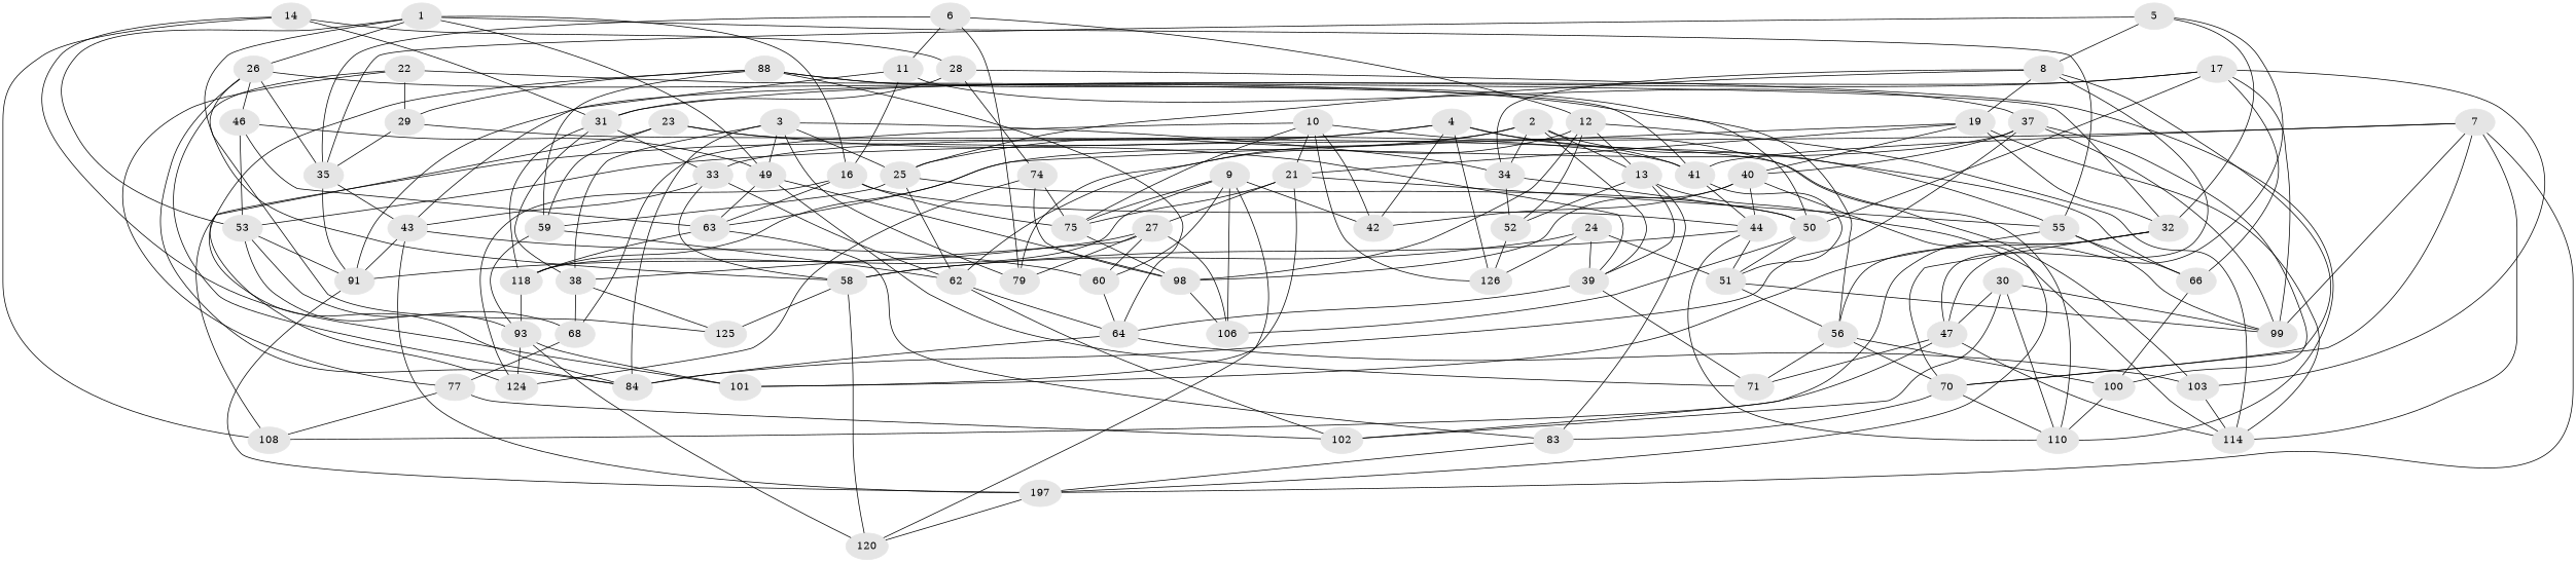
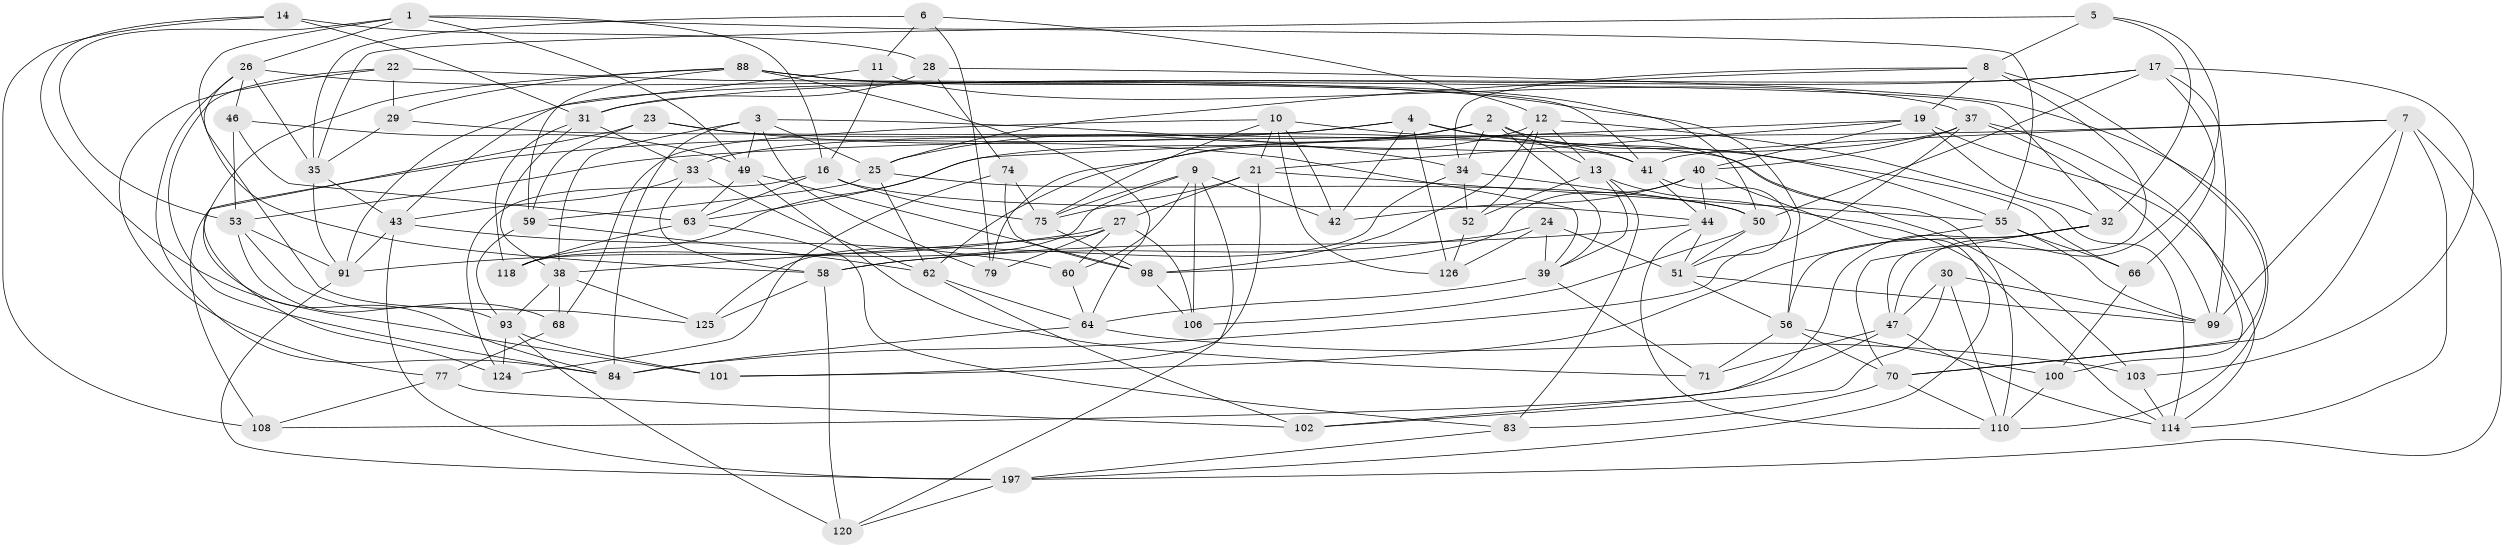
  graph {
    node [color=gray90 style=filled]
    1 [super="+65"]
    16 [super="+84"]
    26 [super="+136"]
    49 [super="+121"]
    53 [super="+80"]
    55 [super="+133"]
    58 [super="+94"]
    75 [super="+115"]
    44 [super="+132"]
    63 [super="+123"]
    124
    n12 [label=84 super="+86"]
    35 [super="+69"]
    46
    56 [super="+128"]
    125
    98 [super="+134"]
    71
    68
    91 [super="+137"]
    93 [super="+96"]
    66
    99 [super="+135"]
    101
    120
    2 [super="+122"]
    13 [super="+61"]
    25 [super="+88"]
    34 [super="+76"]
    39 [super="+113"]
    79
    114 [super="+131"]
    52
    83
    62 [super="+105"]
    50 [super="+57"]
    59 [super="+109"]
    64 [super="+112"]
    3 [super="+104"]
    38 [super="+111"]
    4 [super="+78"]
    33 [super="+130"]
    41 [super="+81"]
    42
    108
    126
    43 [super="+87"]
    51 [super="+67"]
    100
    8 [super="+138"]
    47 [super="+95"]
    70 [super="+92"]
    19 [super="+54"]
    5
    32 [super="+36"]
    102
    6
    11
    12 [super="+119"]
    37 [super="+72"]
    7 [super="+97"]
    n62 [label=197 super="+117"]
    110 [super="+116"]
    118
    21 [super="+90"]
    40 [super="+89"]
    9 [super="+15"]
    60
    106
    10 [super="+82"]
    27 [super="+129"]
    77
    14 [super="+45"]
    28
    31 [super="+73"]
    74
    17 [super="+20"]
    103
    n79 [label=88 super="+127"]
    29
    22
    23
    24
    30
    1 -- 16
    1 -- 26
    1 -- 49
    1 -- 53
    1 -- 55
    1 -- 58
    16 -- 75
    16 -- 44
    16 -- 63
    16 -- 124
    26 -- n12
    26 -- 35
    26 -- 46
    26 -- 56
    26 -- 125
    49 -- 63
    49 -- 98
    49 -- 71
    53 -- 68
    53 -- 91
    53 -- 93
    55 -- 66
    55 -- 99
    55 -- 101
    58 -- 125
    58 -- 120
    75 -- 98
    44 -- 58
    44 -- 51
    44 -- 110
    63 -- 83
    63 -- 118
    35 -- 91
    35 -- 43
    46 -- 49
    46 -- 53
    46 -- 63
    56 -- 71
    56 -- 100
    56 -- 70
    98 -- 106
    68 -- 77
    91 -- n62
    93 -- 124
    93 -- 101
    93 -- 120
    66 -- 100
    2 -- 55
    2 -- 13
    2 -- 25
    2 -- 34
    2 -- 39
    2 -- 79
    13 -- 39
    13 -- 114
    13 -- 52
    13 -- 83
    25 -- 62
    25 -- 50
    25 -- 59
+   34 -- 125
    34 -- 52
    34 -- 50
    39 -- 71
    39 -- 64
    52 -- 126
    83 -- n62
    62 -- 64
    62 -- 102
    50 -- 51
    50 -- 106
    59 -- 93
    59 -- 62
    64 -- n12
    64 -- 103
    3 -- 49
    3 -- n12
    3 -- 25
    3 -- 34
    3 -- 79
    3 -- 38
    38 -- 125
    38 -- 68
-   118 -- 93
+   38 -- 93
    4 -- 66
    4 -- 33
    4 -- 41
    4 -- 42
    4 -- 108
    4 -- 126
    33 -- 58
    33 -- 62
    33 -- 43
    41 -- 44
    41 -- 51
    43 -- 91
    43 -- n62
    43 -- 60
    51 -- 56
    51 -- 99
    100 -- 110
    8 -- 25
    8 -- 34
    8 -- 47
    8 -- 70
    8 -- 19
    47 -- 71
    47 -- 114
    47 -- 108
    70 -- 83
    70 -- 110
    19 -- 114
    19 -- 32
    19 -- 118
    19 -- 21
    19 -- 40
    5 -- 35
    5 -- 8
    5 -- 47
    5 -- 32
    32 -- 56
    32 -- 70
    32 -- 102
    6 -- 35
    6 -- 79
    6 -- 11
    6 -- 12
    11 -- 16
    11 -- 43
    11 -- 37
    12 -- 98
    12 -- 13
    12 -- 114
    12 -- 52
    12 -- 62
    37 -- 63
    37 -- n12
    37 -- 99
    37 -- 100
    37 -- 40
    7 -- 53
    7 -- 99
    7 -- 114
    7 -- 41
    7 -- 70
    7 -- n62
    n62 -- 120
    21 -- 55
    21 -- 75
    21 -- 101
    21 -- 27
    40 -- 44
    40 -- 98
    40 -- 42
    40 -- n62
    9 -- 75
    9 -- 120
    9 -- 42
    9 -- 118
    9 -- 60
    9 -- 106
    60 -- 64
    10 -- 75
    10 -- 68
    10 -- 42
    10 -- 126
    10 -- 110
    10 -- 21
    27 -- 91
    27 -- 79
    27 -- 38
    27 -- 60
    27 -- 106
    77 -- 108
    77 -- 102
    14 -- 101
    14 -- 108
    14 -- 28
    14 -- 31
    28 -- 110
    28 -- 31
    28 -- 74
    31 -- 38
    31 -- 33
    31 -- 118
    74 -- 75
    74 -- 124
    74 -- 98
    17 -- 91
    17 -- 66
    17 -- 99
    17 -- 50
    17 -- 31
    17 -- 103
    103 -- 114
    n79 -- n12
    n79 -- 50
    n79 -- 59
    n79 -- 64
    n79 -- 41
    n79 -- 29
    29 -- 35
    29 -- 103
    22 -- n12
    22 -- 32
    22 -- 77
    22 -- 29
    23 -- 124
    23 -- 39
    23 -- 59
    23 -- 41
    24 -- 58
    24 -- 39
    24 -- 126
    24 -- 51
    30 -- 99
    30 -- 47
    30 -- 102
    30 -- 110
  }
